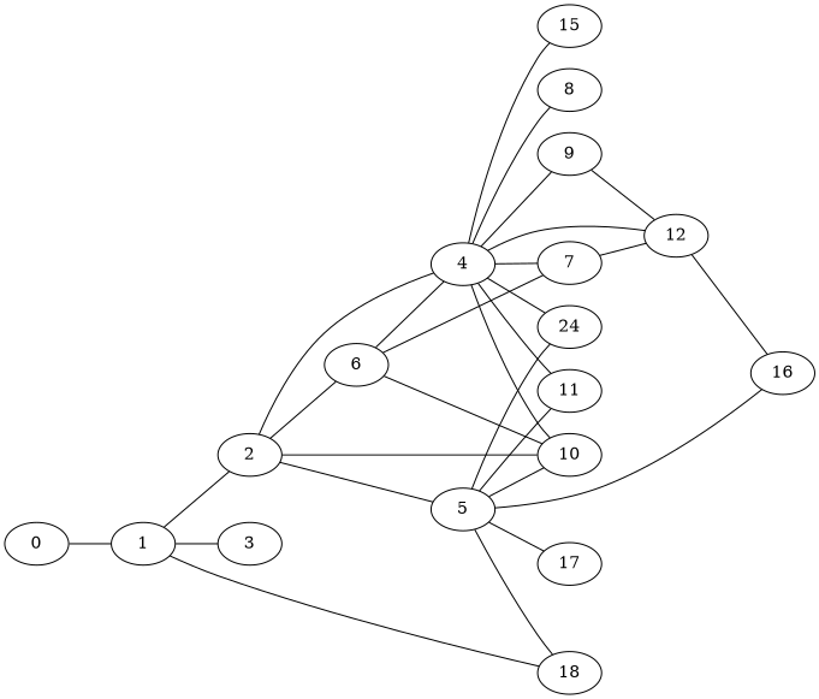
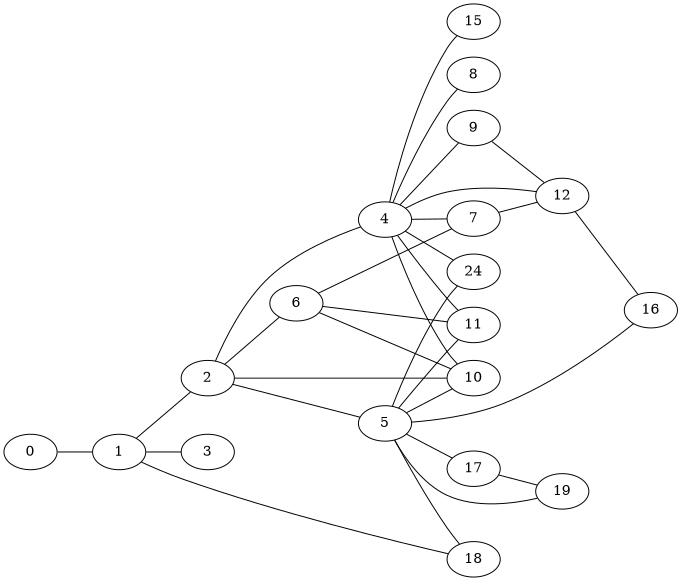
  graph {
    rankdir=LR
    0
    1
    2
    3
    18
    4
    5
    6
    10
    n10 [label=24]
    7
    8
    9
    11
    12
    15
    16
    17
+   19
    0 -- 1
    1 -- 2
    1 -- 3
    1 -- 18
    2 -- 4
    2 -- 5
    2 -- 6
    2 -- 10
    4 -- 10
    4 -- n10
    4 -- 7
    4 -- 8
    4 -- 9
    4 -- 11
    4 -- 12
    4 -- 15
    5 -- 18
    5 -- 10
    5 -- n10
    5 -- 11
    5 -- 16
    5 -- 17
+   5 -- 19
    6 -- 10
    6 -- 7
-   6 -- 4
+   6 -- 11
    7 -- 12
    9 -- 12
    12 -- 16
+   17 -- 19
  }
